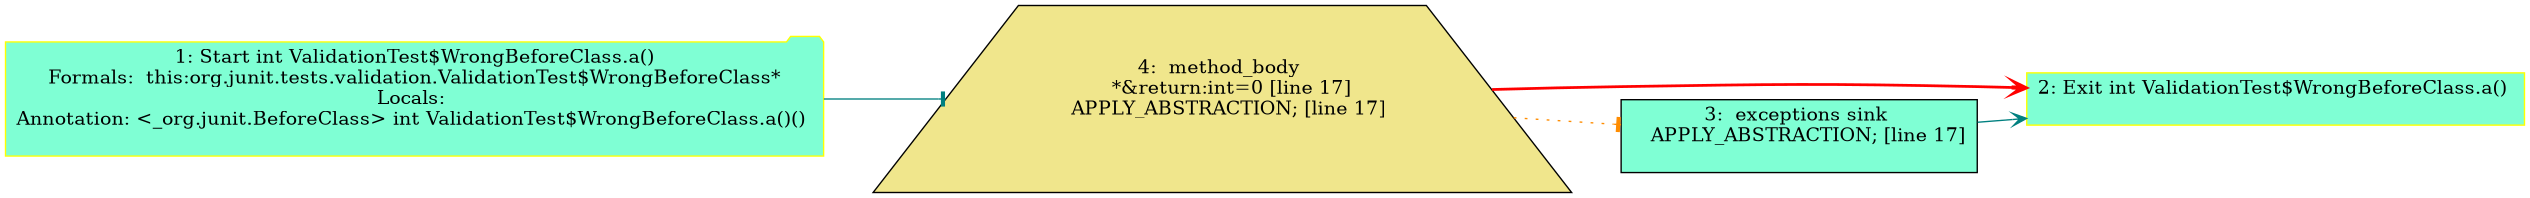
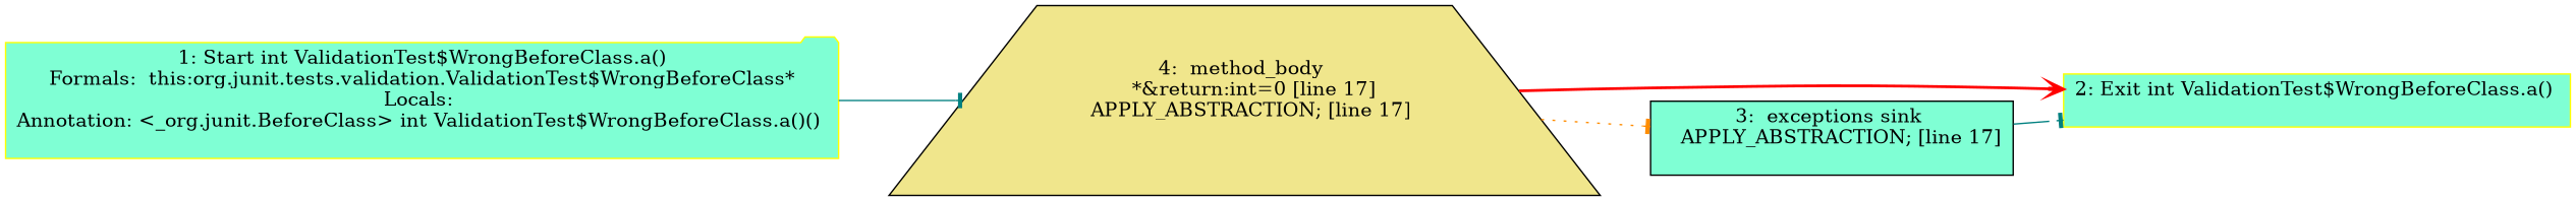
  digraph {
    rankdir=LR
    node [style=filled fillcolor=aquamarine shape=box]
    edge [color=teal style=solid arrowhead=tee]
    n1 [color=yellow label="1: Start int ValidationTest$WrongBeforeClass.a()\nFormals:  this:org.junit.tests.validation.ValidationTest$WrongBeforeClass*\nLocals: \nAnnotation: <_org.junit.BeforeClass> int ValidationTest$WrongBeforeClass.a()() \n  " shape=folder]
    n2 [label="4:  method_body \n   *&return:int=0 [line 17]\n  APPLY_ABSTRACTION; [line 17]\n " shape=trapezium fillcolor=khaki]
    n3 [color=yellow label="2: Exit int ValidationTest$WrongBeforeClass.a() \n  "]
    n4 [label="3:  exceptions sink \n   APPLY_ABSTRACTION; [line 17]\n "]
    n1 -> n2
    n2 -> n3 [color=red style=bold arrowhead=vee]
    n2 -> n4 [color=darkorange style=dotted]
-   n4 -> n3 [arrowhead=vee]
+   n4 -> n3
  }
